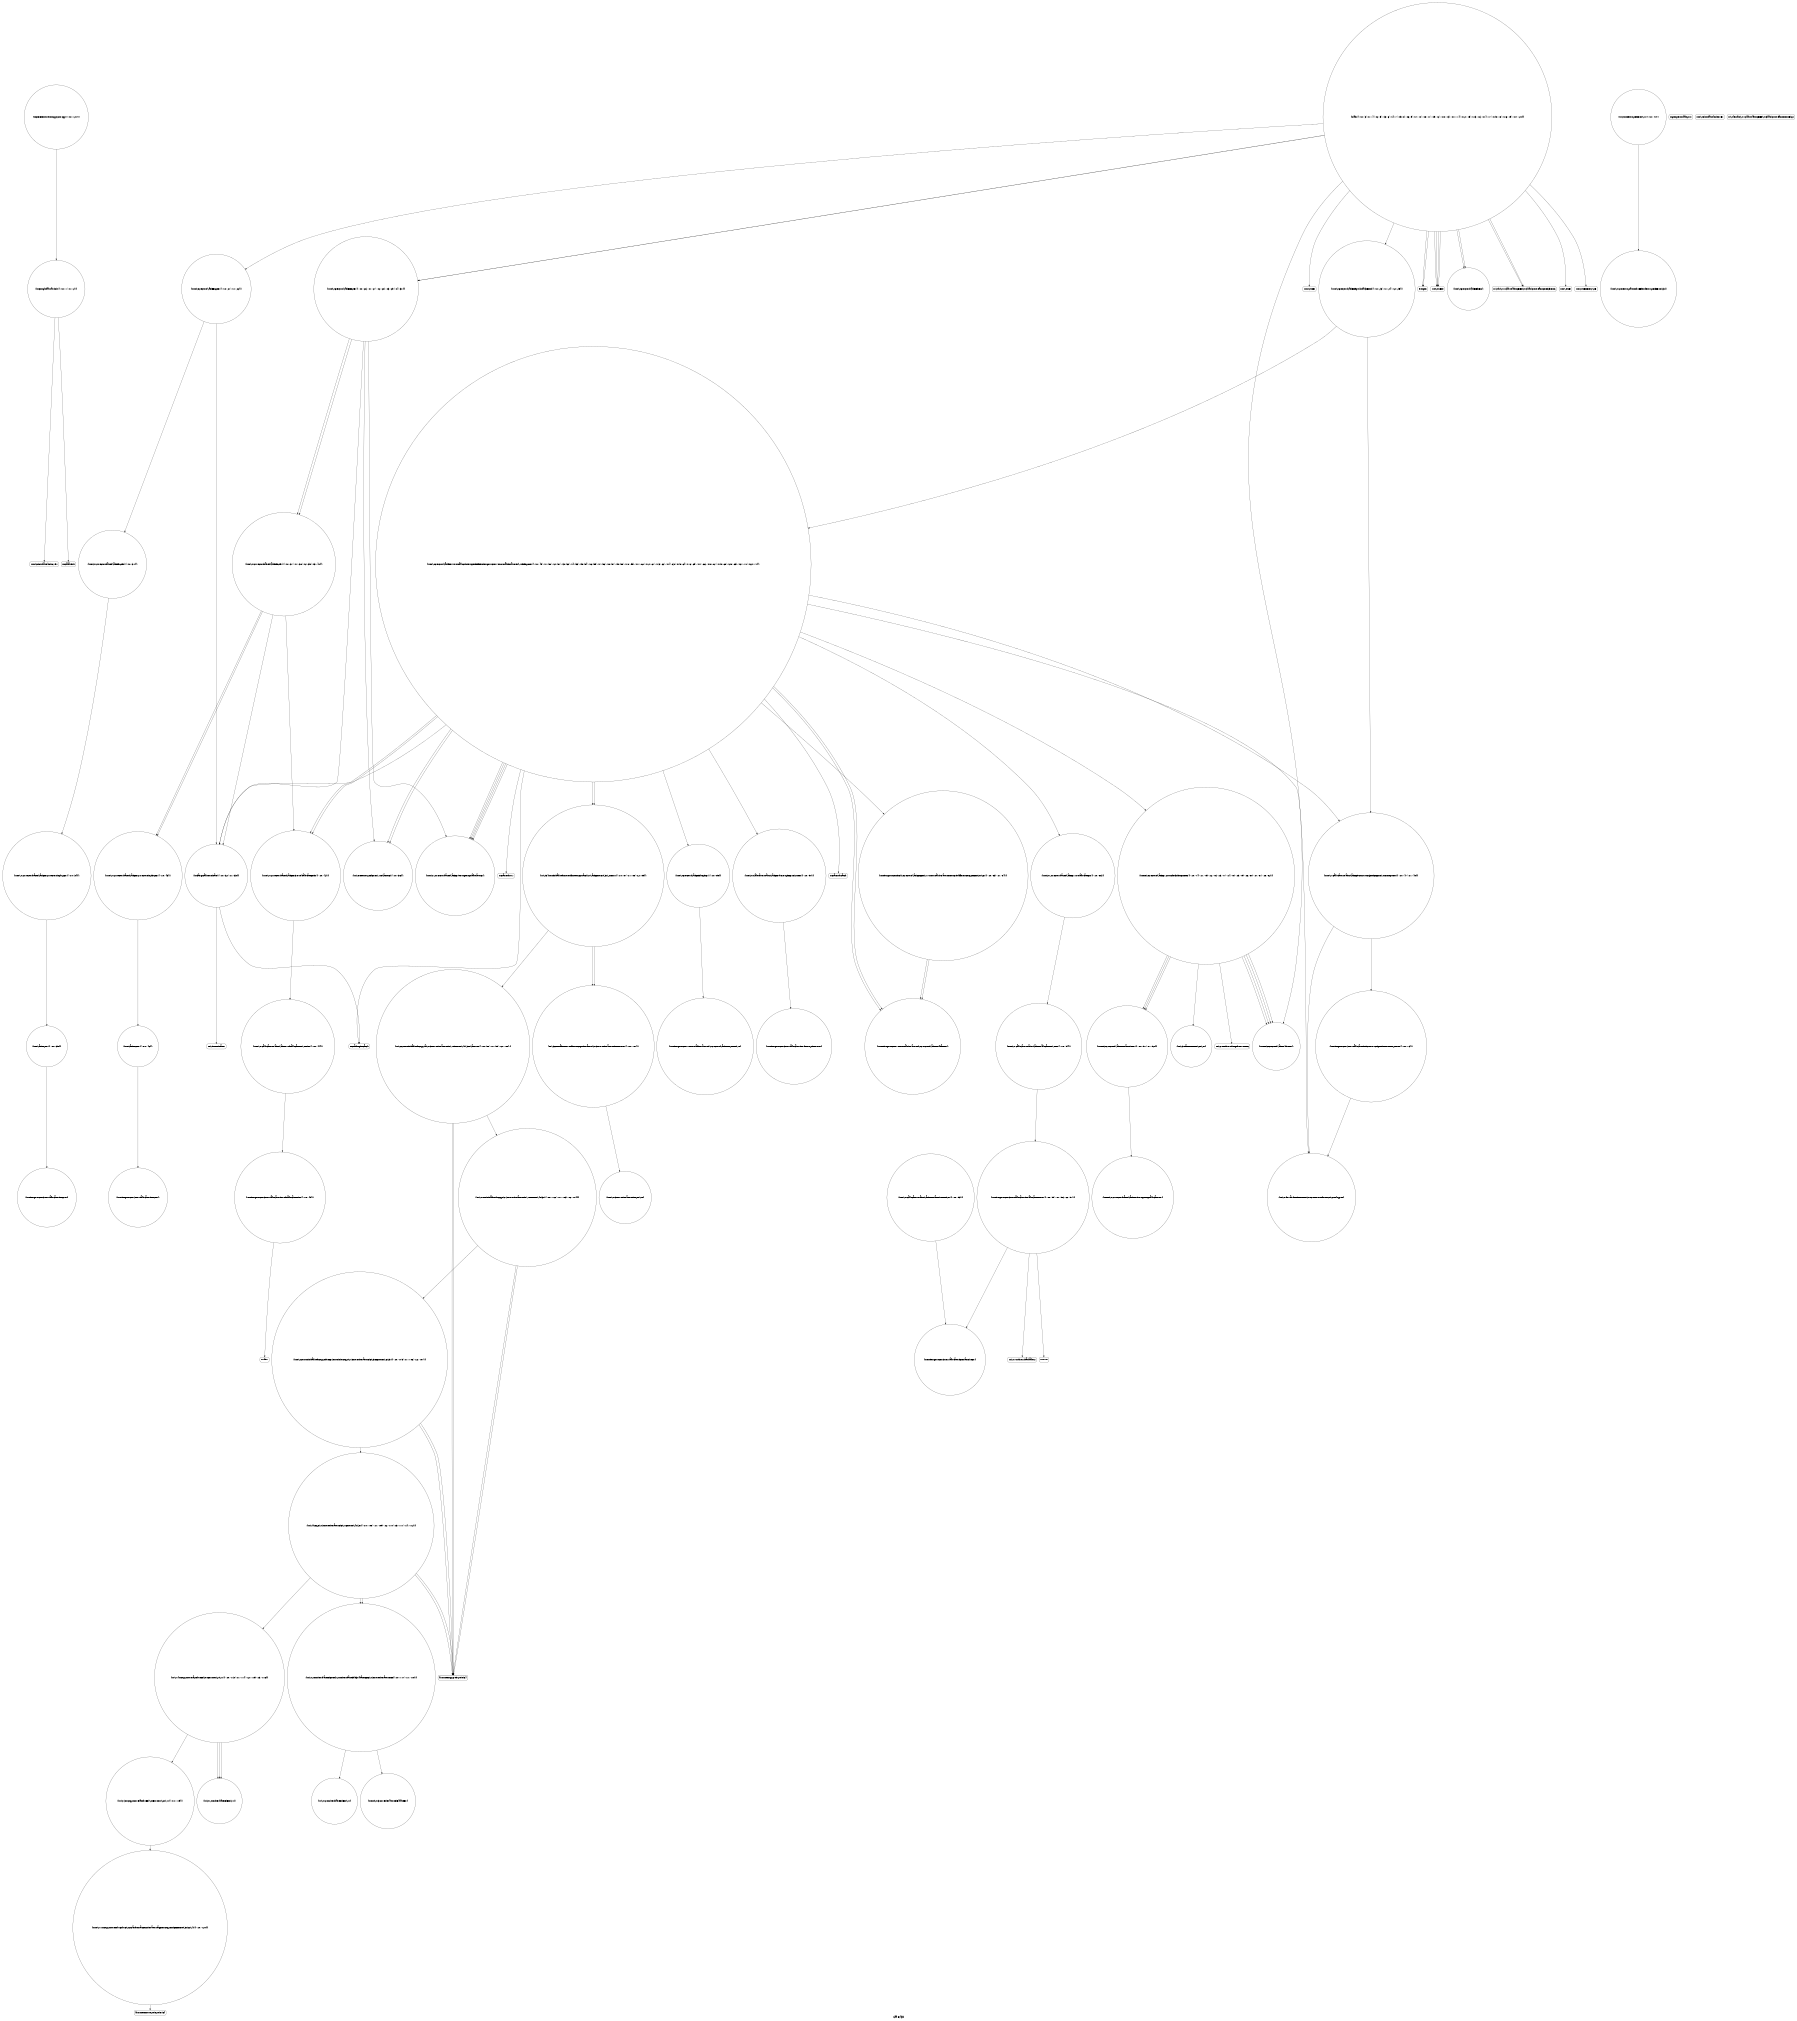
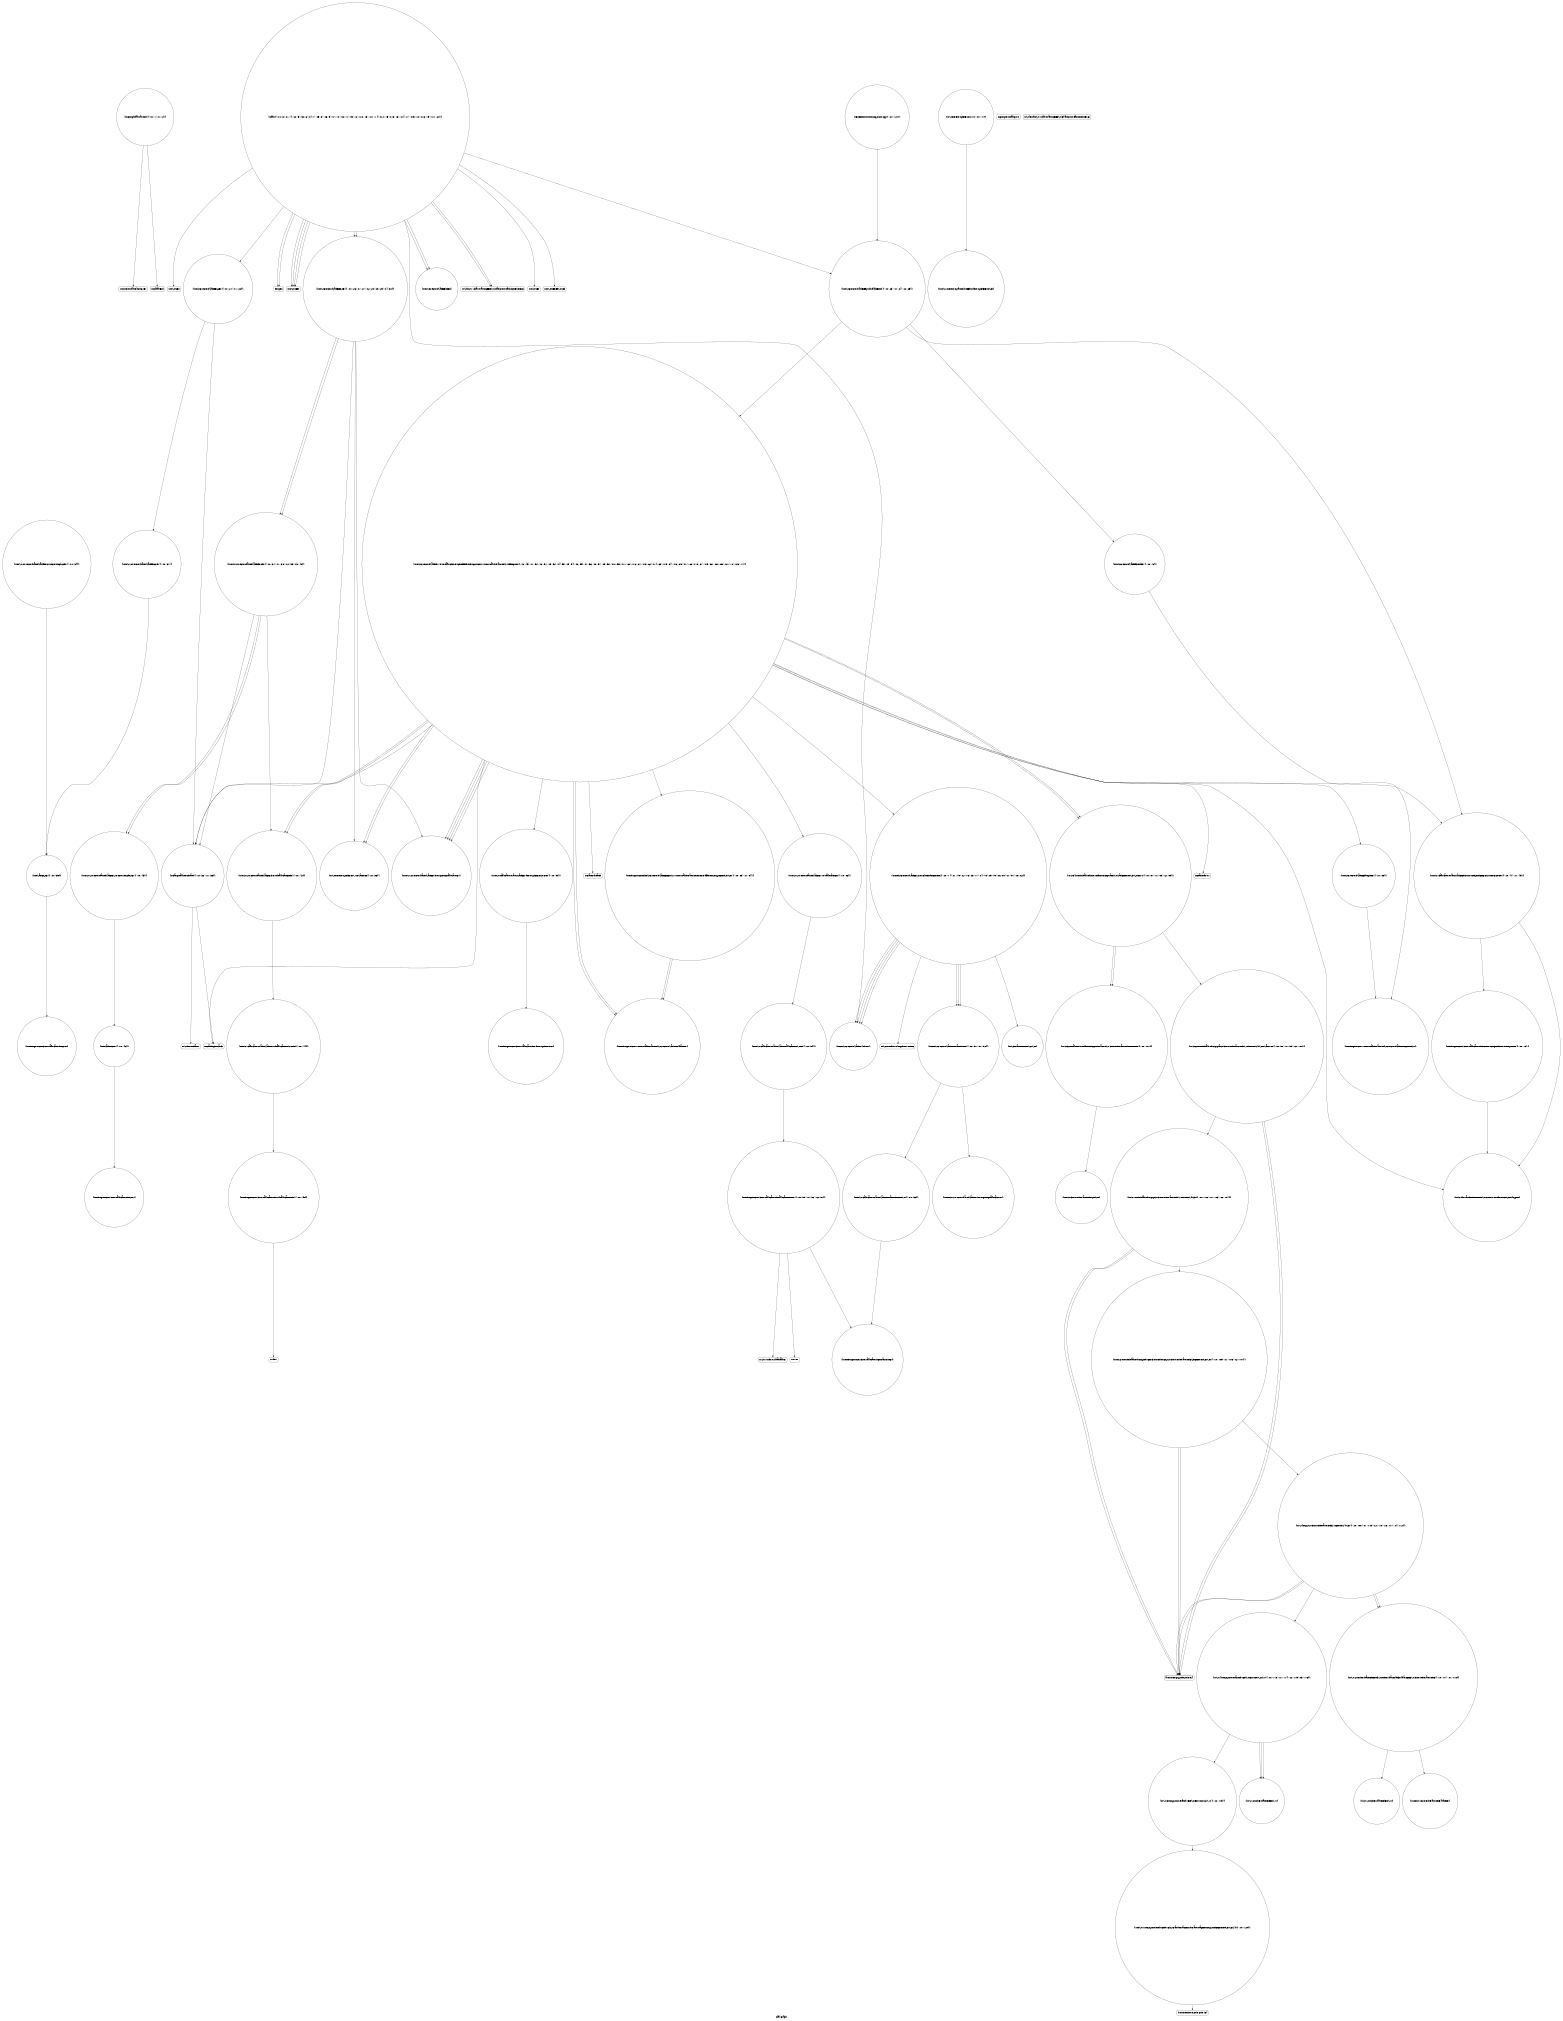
  digraph {
    label="Call Graph"
    node [shape=circle]
    edge [color=black tailport=s0]
    n1 [label="{__cxx_global_var_init|{<s0>1|<s1>2}}"]
    n2 [label="{_ZNSt8ios_base4InitC1Ev}" shape=Mrecord]
    n3 [label="{__cxa_atexit}" shape=Mrecord]
    n4 [label="{_ZNSt12_Vector_baseIiSaIiEE11_M_allocateEm|{<s0>86}}"]
    n5 [label="{_ZNSt16allocator_traitsISaIiEE8allocateERS0_m|{<s0>94}}"]
    n6 [label="{_ZN9__gnu_cxx13new_allocatorIiE8allocateEmPKv|{<s0>95|<s1>96|<s2>97}}"]
    n7 [label="{_ZNK9__gnu_cxx13new_allocatorIiE8max_sizeEv}"]
    n8 [label="{_ZSt17__throw_bad_allocv}" shape=Mrecord]
    n9 [label="{_Znwm}" shape=Mrecord]
    n10 [label="{_ZNSt6vectorIiSaIiEEC2Ev|{<s0>21|<s1>22}}"]
    n11 [label="{_ZNSt12_Vector_baseIiSaIiEEC2Ev|{<s0>31}}"]
    n12 [label="{__clang_call_terminate|{<s0>32|<s1>33}}"]
    n13 [label="{_ZNSt12_Vector_baseIiSaIiEE12_Vector_implC2Ev|{<s0>34}}"]
    n14 [label="{_ZSt9terminatev}" shape=Mrecord]
    n15 [label="{__cxa_begin_catch}" shape=Mrecord]
    n16 [label="{_ZNSaIiEC2Ev|{<s0>35}}"]
    n17 [label="{_ZSt20__throw_length_errorPKc}" shape=Mrecord]
    n18 [label="{_ZNSolsEx}" shape=Mrecord]
    n19 [label="{_ZNSt20__uninitialized_copyILb1EE13__uninit_copyISt13move_iteratorIPiES3_EET0_T_S6_S5_|{<s0>105|<s1>106|<s2>107}}"]
    n20 [label="{llvm.memcpy.p0i8.p0i8.i64}" shape=Mrecord]
    n21 [label="{_ZSt4copyISt13move_iteratorIPiES1_ET0_T_S4_S3_|{<s0>108|<s1>109|<s2>110|<s3>111|<s4>112}}"]
    n22 [label="{_ZSt12__miter_baseIPiEDTcl12__miter_basecldtfp_4baseEEESt13move_iteratorIT_E|{<s0>117|<s1>118}}"]
    n23 [label="{_ZSt14__copy_move_a2ILb1EPiS0_ET1_T0_S2_S1_|{<s0>113|<s1>114|<s2>115|<s3>116}}"]
    n24 [label="{_ZSt12__miter_baseIPiET_S1_}"]
    n25 [label="{_ZNKSt13move_iteratorIPiE4baseEv}"]
    n26 [label="{_ZSt13__copy_move_aILb1EPiS0_ET1_T0_S2_S1_|{<s0>119}}"]
    n27 [label="{_ZSt12__niter_baseIPiET_S1_}"]
    n28 [label="{_ZSt8_DestroyIPiEvT_S1_|{<s0>41}}"]
    n29 [label="{_ZNSt12_Destroy_auxILb1EE9__destroyIPiEEvT_S3_}"]
    n30 [label="{llvm.memmove.p0i8.p0i8.i64}" shape=Mrecord]
    n31 [label="{_ZNSaIiED2Ev|{<s0>46}}"]
    n32 [label="{_ZN9__gnu_cxx13new_allocatorIiED2Ev}"]
    n33 [label="{_ZNKSt6vectorIiSaIiEE12_M_check_lenEmPKc|{<s0>74|<s1>75|<s2>76|<s3>77|<s4>78|<s5>79|<s6>80|<s7>81|<s8>82}}"]
    n34 [label="{_ZNKSt6vectorIiSaIiEE8max_sizeEv|{<s0>91|<s1>92}}"]
    n35 [label="{_ZNKSt6vectorIiSaIiEE4sizeEv}"]
    n36 [label="{_ZSt3maxImERKT_S2_S2_}"]
    n37 [label="{_ZNSt16allocator_traitsISaIiEE8max_sizeERKS0_|{<s0>93}}"]
    n38 [label="{_ZNKSt12_Vector_baseIiSaIiEE19_M_get_Tp_allocatorEv}"]
    n39 [label="{main|{<s0>3|<s1>4|<s2>5|<s3>6|<s4>7|<s5>8|<s6>9|<s7>10|<s8>11|<s9>12|<s10>13|<s11>14|<s12>15|<s13>16|<s14>17|<s15>18|<s16>19|<s17>20}}"]
    n40 [label="{freopen}" shape=Mrecord]
    n41 [label="{_ZNSirsERi}" shape=Mrecord]
    n42 [label="{_ZNSt6vectorIiSaIiEE9push_backERKi|{<s0>23|<s1>24|<s2>25}}"]
    n43 [label="{_ZNSt6vectorIiSaIiEED2Ev|{<s0>26|<s1>27|<s2>28|<s3>29|<s4>30}}"]
    n44 [label="{_ZNSt6vectorIiSaIiEEixEm}"]
    n45 [label="{_ZStlsISt11char_traitsIcEERSt13basic_ostreamIcT_ES5_PKc}" shape=Mrecord]
    n46 [label="{_ZNSolsEi}" shape=Mrecord]
    n47 [label="{_ZNSolsEPFRSoS_E}" shape=Mrecord]
+   n48 [label="{_ZNSt6vectorIiSaIiEE3endEv|{<s0>72}}"]
    n49 [label="{_ZNSt16allocator_traitsISaIiEE9constructIiJRKiEEEvRS0_PT_DpOT0_|{<s0>47|<s1>48}}"]
    n50 [label="{_ZNSt6vectorIiSaIiEE17_M_realloc_insertIJRKiEEEvN9__gnu_cxx17__normal_iteratorIPiS1_EEDpOT_|{<s0>49|<s1>50|<s2>51|<s3>52|<s4>53|<s5>54|<s6>55|<s7>56|<s8>57|<s9>58|<s10>59|<s11>60|<s12>61|<s13>62|<s14>63|<s15>64|<s16>65|<s17>66|<s18>67|<s19>68|<s20>69|<s21>70|<s22>71}}"]
    n51 [label="{_ZSt8_DestroyIPiiEvT_S1_RSaIT0_E|{<s0>36}}"]
    n52 [label="{_ZNSt12_Vector_baseIiSaIiEE19_M_get_Tp_allocatorEv}"]
    n53 [label="{_ZNSt12_Vector_baseIiSaIiEED2Ev|{<s0>37|<s1>38|<s2>39|<s3>40}}"]
    n54 [label="{_ZN9__gnu_cxx17__normal_iteratorIPiSt6vectorIiSaIiEEEC2ERKS1_}"]
    n55 [label="{_ZN9__gnu_cxx13new_allocatorIiE9constructIiJRKiEEEvPT_DpOT0_|{<s0>73}}"]
    n56 [label="{_ZSt7forwardIRKiEOT_RNSt16remove_referenceIS2_E4typeE}"]
    n57 [label="{__cxa_rethrow}" shape=Mrecord]
    n58 [label="{_ZSt34__uninitialized_move_if_noexcept_aIPiS0_SaIiEET0_T_S3_S2_RT1_|{<s0>87|<s1>88|<s2>89}}"]
    n59 [label="{_ZN9__gnu_cxxmiIPiSt6vectorIiSaIiEEEENS_17__normal_iteratorIT_T0_E15difference_typeERKS8_SB_|{<s0>83|<s1>84}}"]
    n60 [label="{_ZNK9__gnu_cxx17__normal_iteratorIPiSt6vectorIiSaIiEEE4baseEv}"]
    n61 [label="{__cxa_end_catch}" shape=Mrecord]
    n62 [label="{_ZNSt12_Vector_baseIiSaIiEE13_M_deallocateEPim|{<s0>42}}"]
    n63 [label="{_ZNSt6vectorIiSaIiEE5beginEv|{<s0>85}}"]
    n64 [label="{_ZNSt16allocator_traitsISaIiEE7destroyIiEEvRS0_PT_|{<s0>90}}"]
    n65 [label="{_ZNSt12_Vector_baseIiSaIiEE12_Vector_implD2Ev|{<s0>43}}"]
    n66 [label="{_ZN9__gnu_cxx13new_allocatorIiEC2Ev}"]
    n67 [label="{_ZSt32__make_move_if_noexcept_iteratorIiSt13move_iteratorIPiEET0_PT_|{<s0>101}}"]
    n68 [label="{_ZNSt13move_iteratorIPiEC2ES0_}"]
    n69 [label="{_ZNSt11__copy_moveILb1ELb1ESt26random_access_iterator_tagE8__copy_mIiEEPT_PKS3_S6_S4_|{<s0>120}}"]
    n70 [label="{_ZNSt16allocator_traitsISaIiEE10deallocateERS0_Pim|{<s0>44}}"]
    n71 [label="{_ZN9__gnu_cxx13new_allocatorIiE10deallocateEPim|{<s0>45}}"]
    n72 [label="{_ZdlPv}" shape=Mrecord]
    n73 [label="{_ZN9__gnu_cxx13new_allocatorIiE7destroyIiEEvPT_}"]
    n74 [label="{_ZSt22__uninitialized_copy_aISt13move_iteratorIPiES1_iET0_T_S4_S3_RSaIT1_E|{<s0>98|<s1>99|<s2>100}}"]
    n75 [label="{_ZSt18uninitialized_copyISt13move_iteratorIPiES1_ET0_T_S4_S3_|{<s0>102|<s1>103|<s2>104}}"]
    n76 [label="{__gxx_personality_v0}" shape=Mrecord]
    n77 [label="{_GLOBAL__sub_I_s2pp_2_0.cpp|{<s0>121}}"]
-   n78 [label="{_ZNSt8ios_base4InitD1Ev}" shape=Mrecord]
    n79 [label="{_ZSt4endlIcSt11char_traitsIcEERSt13basic_ostreamIT_T0_ES6_}" shape=Mrecord]
    n1 -> n2
    n1 -> n3 [tailport=s1]
    n4 -> n5
    n5 -> n6
    n6 -> n7
    n6 -> n8 [tailport=s1]
    n6 -> n9 [tailport=s2]
    n10 -> n11
    n10 -> n12 [tailport=s1]
-   n11 -> n13
+   n11 -> n16
    n12 -> n14 [tailport=s1]
    n12 -> n15
    n13 -> n16
    n16 -> n66
    n19 -> n20
    n19 -> n20 [tailport=s1]
    n19 -> n21 [tailport=s2]
    n21 -> n20
    n21 -> n20 [tailport=s2]
    n21 -> n22 [tailport=s1]
    n21 -> n22 [tailport=s3]
    n21 -> n23 [tailport=s4]
    n22 -> n24 [tailport=s1]
    n22 -> n25
    n23 -> n26 [tailport=s3]
    n23 -> n27
    n23 -> n27 [tailport=s1]
    n23 -> n27 [tailport=s2]
    n26 -> n69
    n28 -> n29
    n31 -> n32
    n33 -> n17 [tailport=s2]
    n33 -> n34
    n33 -> n34 [tailport=s7]
    n33 -> n34 [tailport=s8]
    n33 -> n35 [tailport=s1]
    n33 -> n35 [tailport=s3]
    n33 -> n35 [tailport=s4]
    n33 -> n35 [tailport=s6]
    n33 -> n36 [tailport=s5]
+   n34 -> n37 [tailport=s1]
    n34 -> n38
    n37 -> n7
    n39 -> n10 [tailport=s3]
    n39 -> n18 [tailport=s15]
    n39 -> n35 [tailport=s9]
    n39 -> n40
    n39 -> n40 [tailport=s1]
    n39 -> n41 [tailport=s2]
    n39 -> n41 [tailport=s4]
    n39 -> n41 [tailport=s5]
    n39 -> n41 [tailport=s6]
    n39 -> n42 [tailport=s7]
    n39 -> n43 [tailport=s8]
    n39 -> n43 [tailport=s17]
    n39 -> n44 [tailport=s10]
    n39 -> n44 [tailport=s11]
    n39 -> n45 [tailport=s12]
    n39 -> n45 [tailport=s14]
    n39 -> n46 [tailport=s13]
    n39 -> n47 [tailport=s16]
+   n42 -> n48 [tailport=s1]
    n42 -> n49
    n42 -> n50 [tailport=s2]
    n43 -> n12 [tailport=s4]
    n43 -> n51 [tailport=s1]
    n43 -> n52
    n43 -> n53 [tailport=s2]
    n43 -> n53 [tailport=s3]
+   n48 -> n54
    n49 -> n55 [tailport=s1]
    n49 -> n56
    n50 -> n4 [tailport=s3]
    n50 -> n12 [tailport=s22]
    n50 -> n15 [tailport=s12]
    n50 -> n33
    n50 -> n49 [tailport=s5]
    n50 -> n51 [tailport=s16]
    n50 -> n51 [tailport=s20]
    n50 -> n52 [tailport=s7]
    n50 -> n52 [tailport=s10]
    n50 -> n52 [tailport=s15]
    n50 -> n52 [tailport=s19]
    n50 -> n56 [tailport=s4]
    n50 -> n57 [tailport=s18]
    n50 -> n58 [tailport=s8]
    n50 -> n58 [tailport=s11]
    n50 -> n59 [tailport=s2]
    n50 -> n60 [tailport=s6]
    n50 -> n60 [tailport=s9]
    n50 -> n61 [tailport=s14]
    n50 -> n62 [tailport=s17]
    n50 -> n62 [tailport=s21]
    n50 -> n63 [tailport=s1]
    n50 -> n64 [tailport=s13]
    n53 -> n12 [tailport=s3]
    n53 -> n62
    n53 -> n65 [tailport=s1]
    n53 -> n65 [tailport=s2]
    n55 -> n56
    n58 -> n67
    n58 -> n67 [tailport=s1]
    n58 -> n74 [tailport=s2]
    n59 -> n60
    n59 -> n60 [tailport=s1]
    n62 -> n70
    n63 -> n54
    n64 -> n73
    n65 -> n31
    n67 -> n68
    n69 -> n30
    n70 -> n71
    n71 -> n72
    n74 -> n20
    n74 -> n20 [tailport=s1]
    n74 -> n75 [tailport=s2]
    n75 -> n19 [tailport=s2]
    n75 -> n20
    n75 -> n20 [tailport=s1]
-   n77 -> n1
+   n77 -> n42
  }
